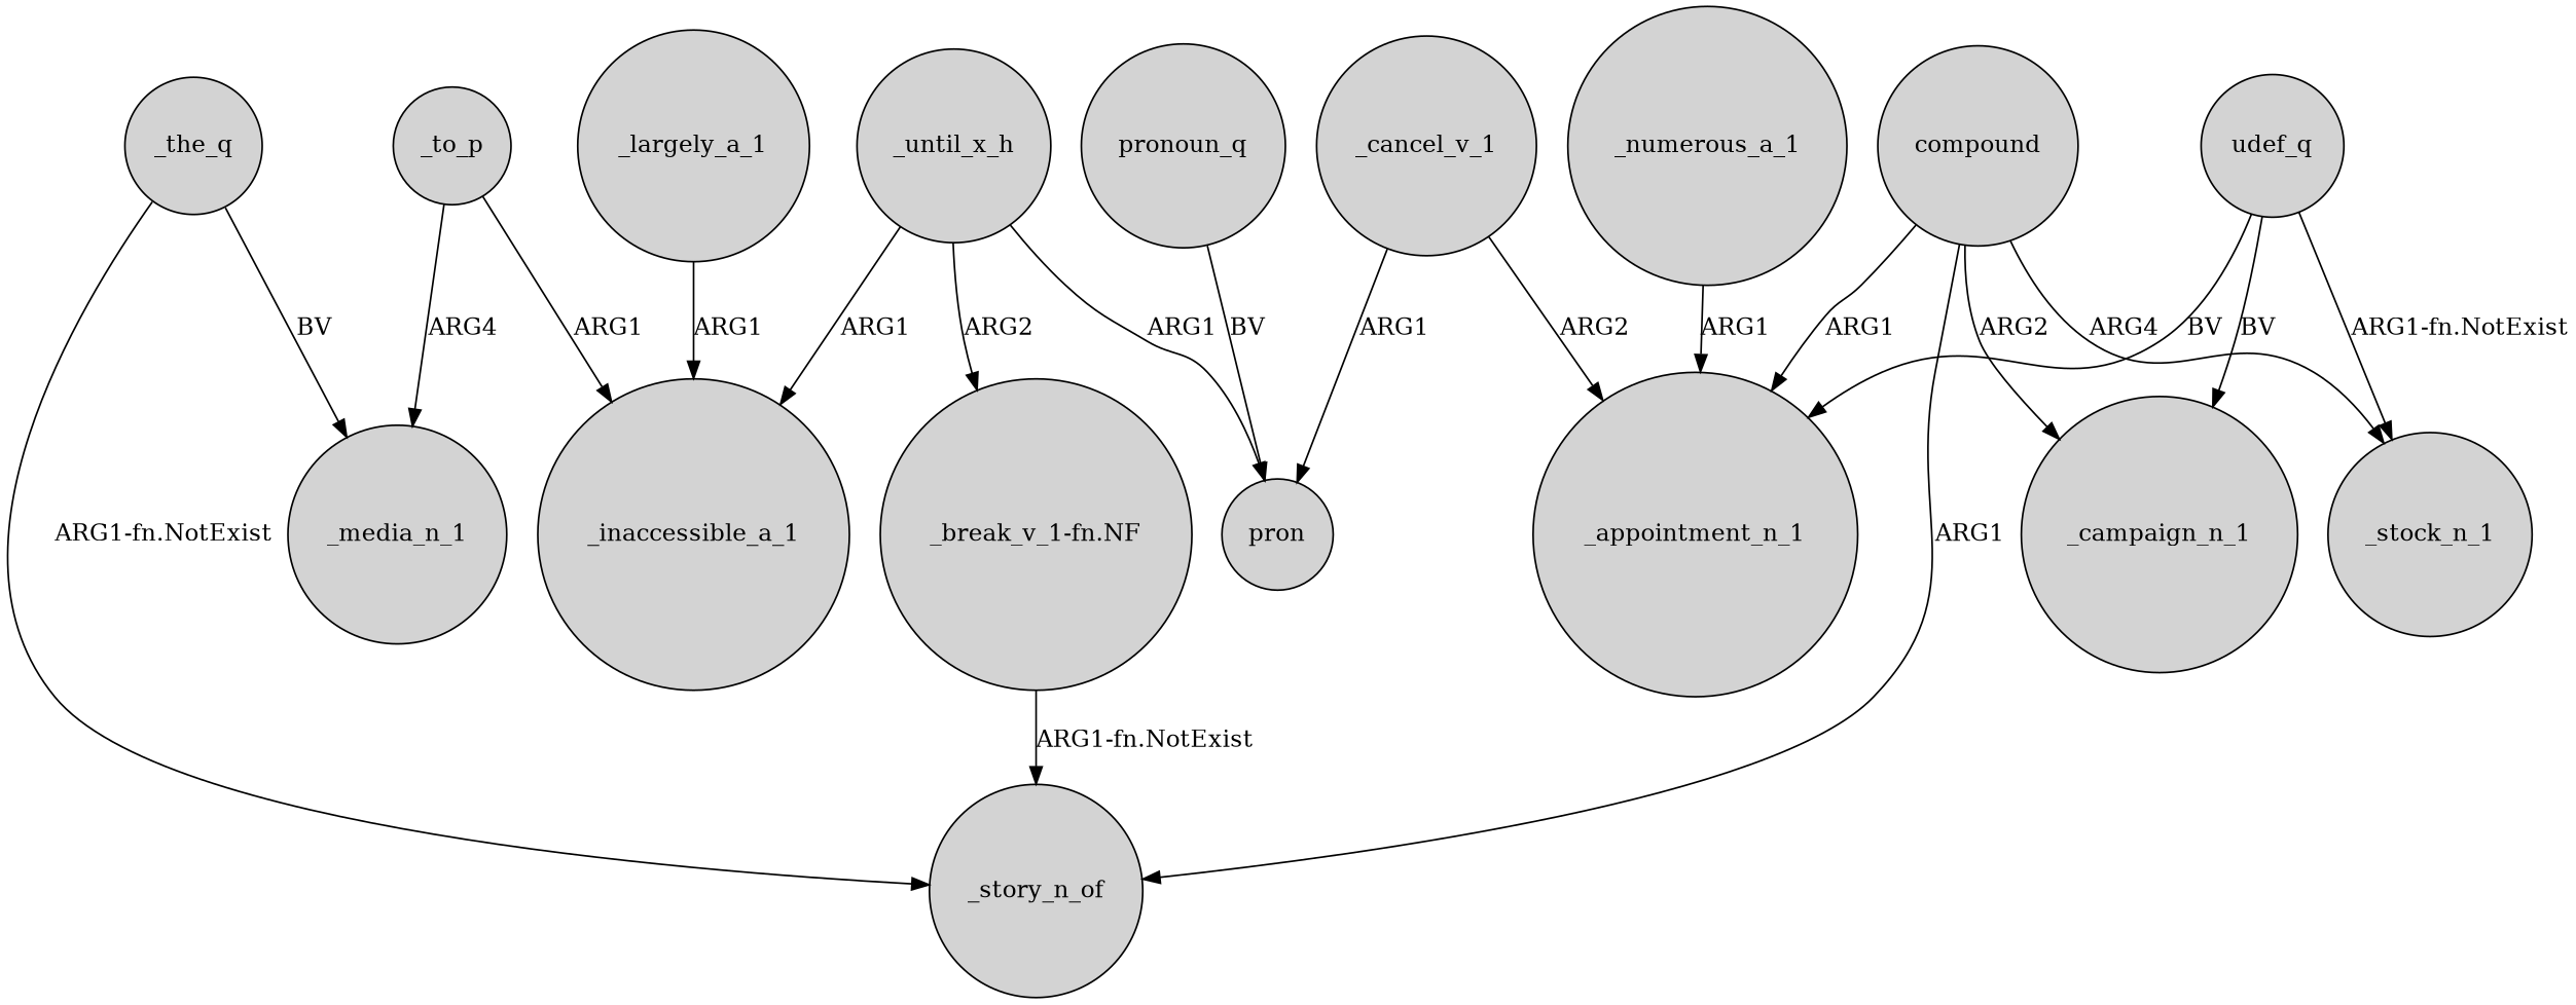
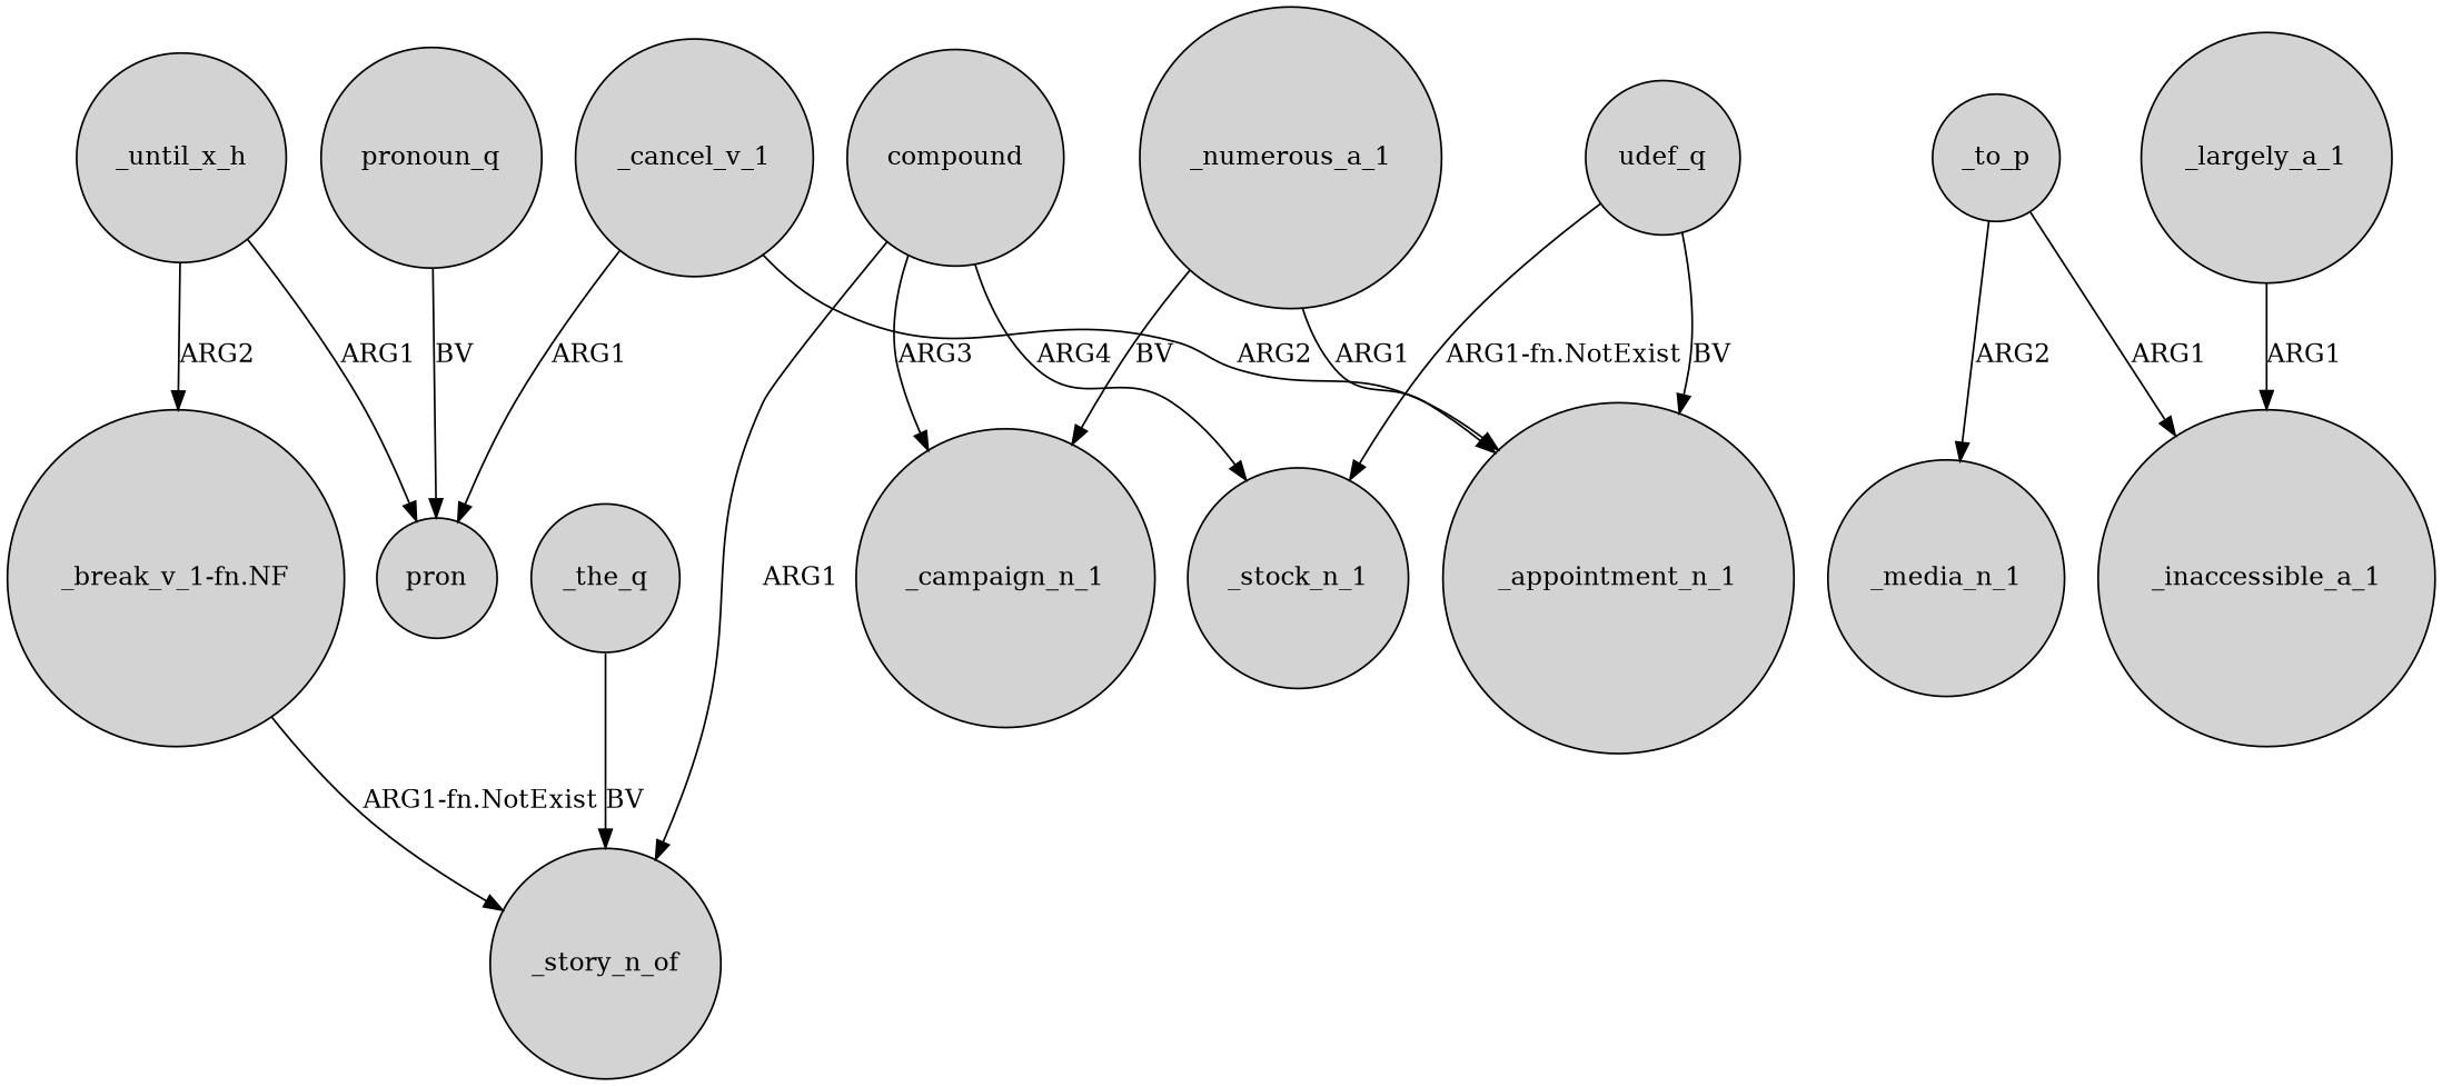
  digraph {
    node [shape=circle style=filled]
    compound
    _story_n_of
    _appointment_n_1
    _campaign_n_1
    _stock_n_1
    _until_x_h
    "_break_v_1-fn.NF"
    _inaccessible_a_1
    pron
    _to_p
    _media_n_1
    _numerous_a_1
    udef_q
    _cancel_v_1
    pronoun_q
    _the_q
    _largely_a_1
    compound -> _story_n_of [label=ARG1]
-   compound -> _appointment_n_1 [label=ARG1]
-   compound -> _campaign_n_1 [label=ARG2]
+   compound -> _campaign_n_1 [label=ARG3]
    compound -> _stock_n_1 [label=ARG4]
    _until_x_h -> "_break_v_1-fn.NF" [label=ARG2]
-   _until_x_h -> _inaccessible_a_1 [label=ARG1]
    _until_x_h -> pron [label=ARG1]
    "_break_v_1-fn.NF" -> _story_n_of [label="ARG1-fn.NotExist"]
    _to_p -> _inaccessible_a_1 [label=ARG1]
-   _to_p -> _media_n_1 [label=ARG4]
+   _to_p -> _media_n_1 [label=ARG2]
    _numerous_a_1 -> _appointment_n_1 [label=ARG1]
    udef_q -> _appointment_n_1 [label=BV]
-   udef_q -> _campaign_n_1 [label=BV]
+   _numerous_a_1 -> _campaign_n_1 [label=BV]
    udef_q -> _stock_n_1 [label="ARG1-fn.NotExist"]
    _cancel_v_1 -> _appointment_n_1 [label=ARG2]
    _cancel_v_1 -> pron [label=ARG1]
    pronoun_q -> pron [label=BV]
-   _the_q -> _story_n_of [label="ARG1-fn.NotExist"]
-   _the_q -> _media_n_1 [label=BV]
+   _the_q -> _story_n_of [label=BV]
    _largely_a_1 -> _inaccessible_a_1 [label=ARG1]
  }
